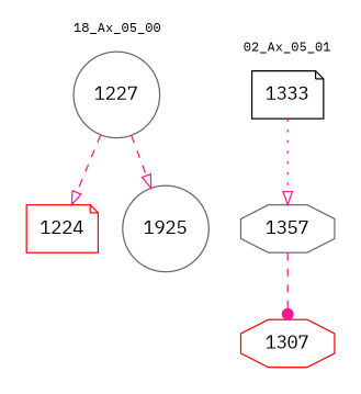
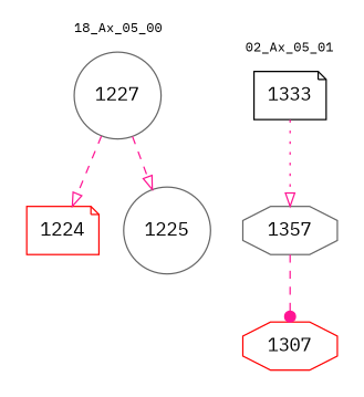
  digraph {
    fontname="IBM Plex Mono"
    node [color=gray40 fontname="IBM Plex Mono" shape=circle]
    edge [arrowhead=onormal color=deeppink fontname="IBM Plex Mono" style=dashed]
    n1 [label=1227]
    n2 [color=red label=1224 shape=note]
-   n3 [label=1925]
+   n3 [label=1225]
    n4 [color=black label=1333 shape=note]
    n5 [color=red label=1307 shape=octagon]
    n6 [label=1357 shape=octagon]
    subgraph cluster_1 {
      color=white
      fontsize=10
      label="18_Ax_05_00"
      n1
      n2
      n3
    }
    subgraph cluster_2 {
      color=white
      fontsize=10
      label="02_Ax_05_01"
      n4
      n5
      n6
    }
    n1 -> n2
    n1 -> n3
    n4 -> n6 [style=dotted]
    n6 -> n5 [arrowhead=dot]
  }
